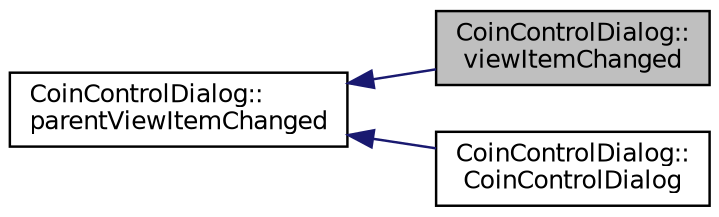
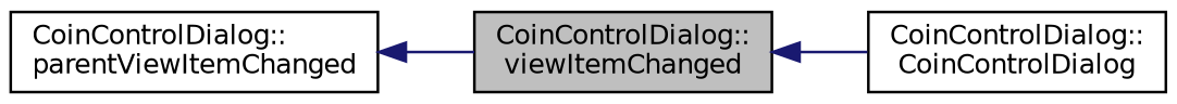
  digraph {
    rankdir=LR
    node [color=black fillcolor=white fontname=Helvetica fontsize=10 shape=record style=filled]
    edge [color=midnightblue dir=back fontname=Helvetica fontsize=10 labelfontname=Helvetica labelfontsize=10 style=solid]
    n1 [fillcolor=grey75 fontcolor=black height=0.2 label="CoinControlDialog::\lviewItemChanged" width=0.4]
    n2 [height=0.2 label="CoinControlDialog::\lCoinControlDialog" width=0.4]
    n3 [height=0.2 label="CoinControlDialog::\lparentViewItemChanged" width=0.4]
-   n3 -> n2
+   n1 -> n2
    n3 -> n1
  }
